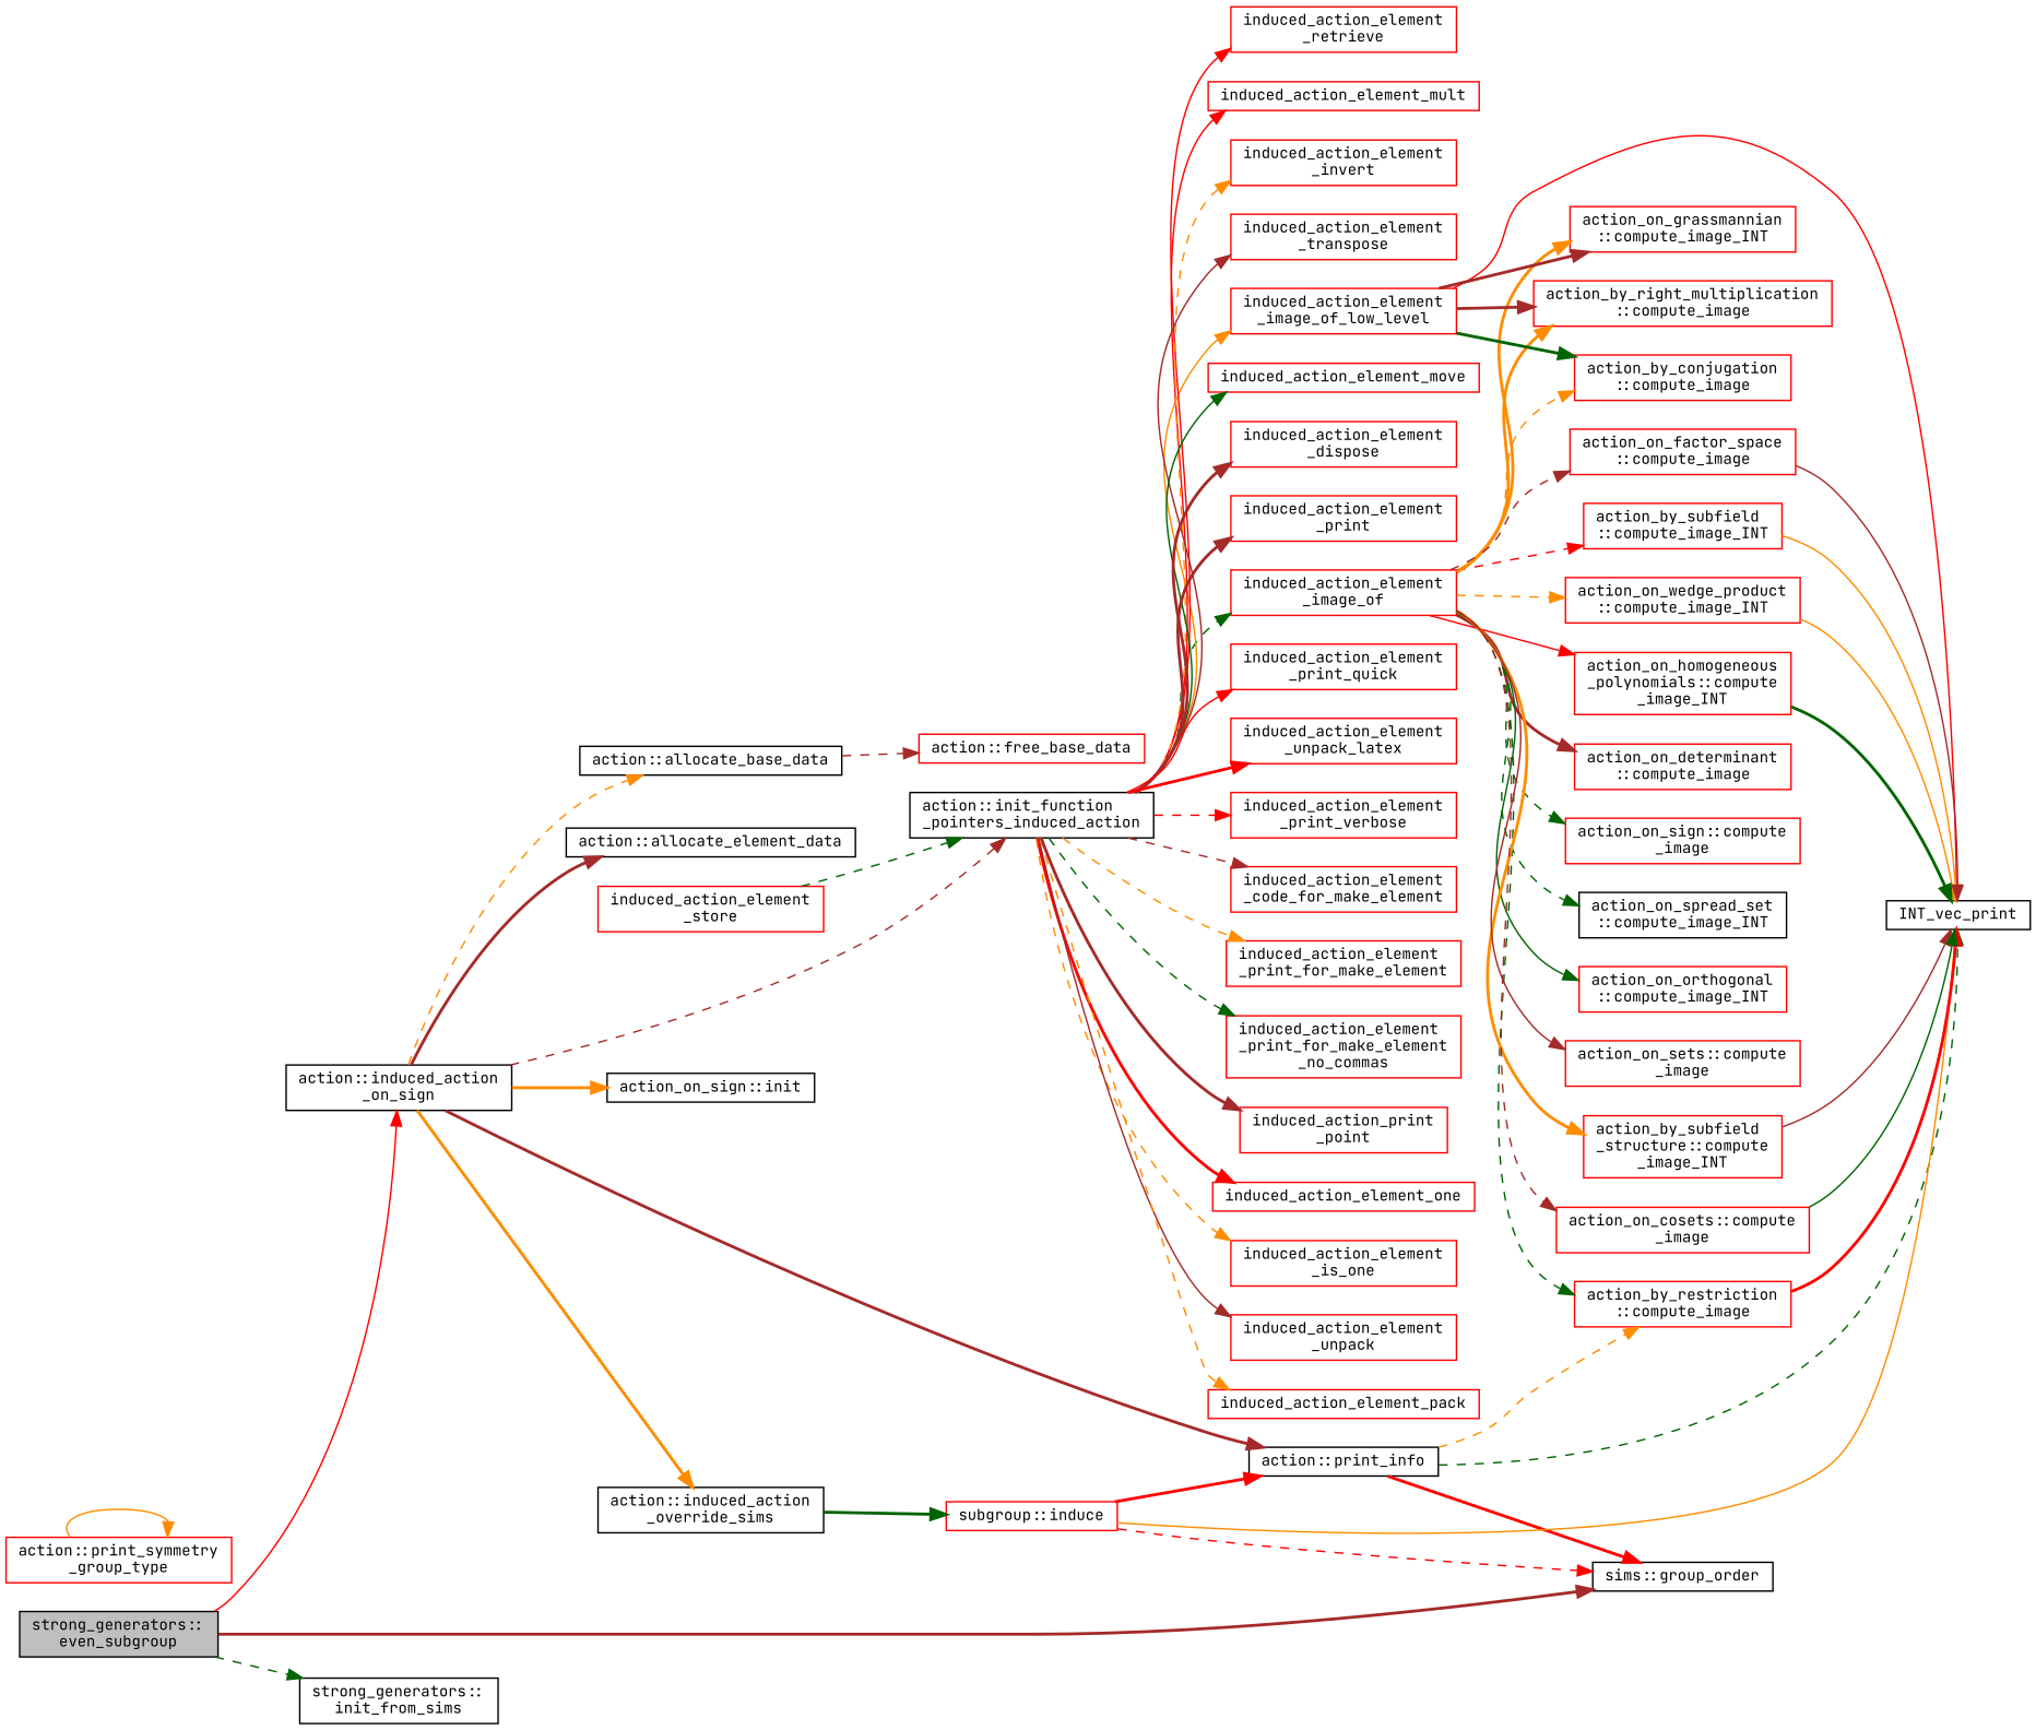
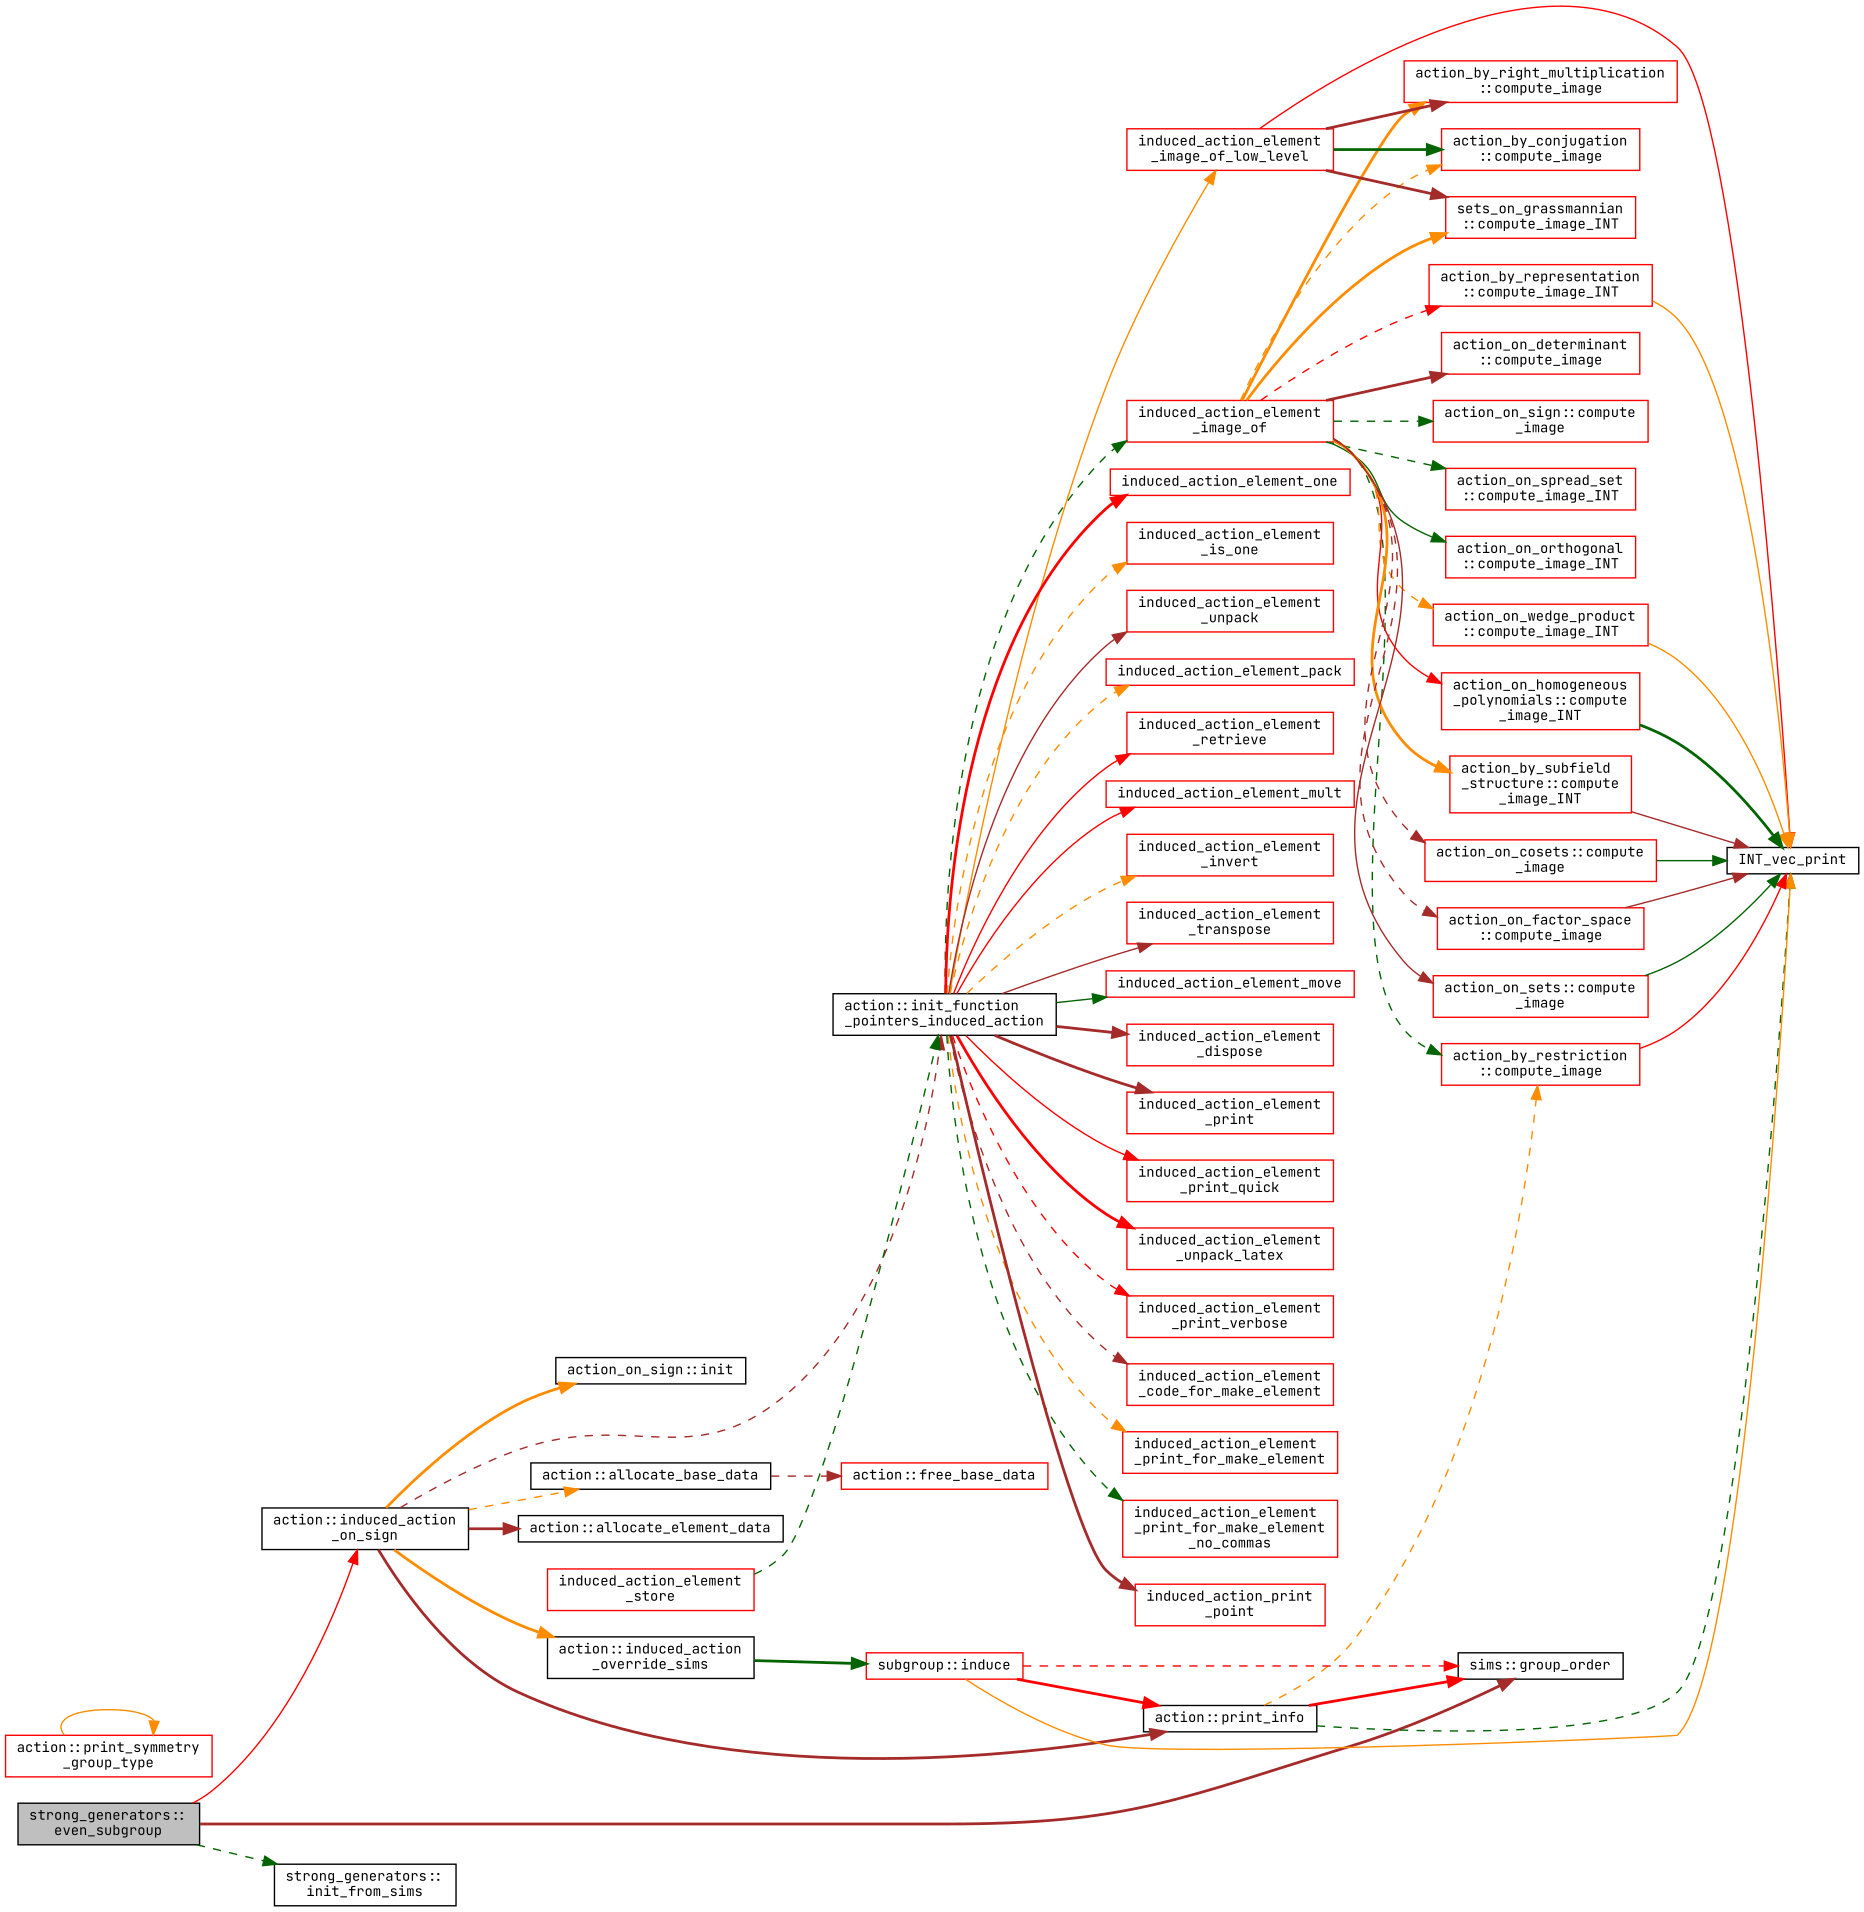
  digraph {
    fontname="JetBrains Mono"
    rankdir=LR
    node [color=red fillcolor=white fontname="JetBrains Mono" fontsize=10 shape=record style=filled]
    edge [color=brown fontname="JetBrains Mono" fontsize=10 labelfontname=Helvetica labelfontsize=10 style=dashed]
    n1 [color=black fillcolor=grey75 fontcolor=black height=0.2 label="strong_generators::\leven_subgroup" width=0.4]
    n2 [color=black height=0.2 label="action::induced_action\l_on_sign" width=0.4]
    n3 [color=black height=0.2 label="sims::group_order" width=0.4]
    n4 [color=black height=0.2 label="strong_generators::\linit_from_sims" width=0.4]
    n5 [color=black height=0.2 label="action_on_sign::init" width=0.4]
    n6 [color=black height=0.2 label="action::init_function\l_pointers_induced_action" width=0.4]
    n7 [color=black height=0.2 label="action::allocate_base_data" width=0.4]
    n8 [color=black height=0.2 label="action::allocate_element_data" width=0.4]
    n9 [color=black height=0.2 label="action::induced_action\l_override_sims" width=0.4]
    n10 [color=black height=0.2 label="action::print_info" width=0.4]
    n11 [height=0.2 label="induced_action_element\l_image_of" width=0.4]
    n12 [height=0.2 label="induced_action_element\l_image_of_low_level" width=0.4]
    n13 [height=0.2 label=induced_action_element_one width=0.4]
    n14 [height=0.2 label="induced_action_element\l_is_one" width=0.4]
    n15 [height=0.2 label="induced_action_element\l_unpack" width=0.4]
    n16 [height=0.2 label=induced_action_element_pack width=0.4]
    n17 [height=0.2 label="induced_action_element\l_retrieve" width=0.4]
    n18 [height=0.2 label=induced_action_element_mult width=0.4]
    n19 [height=0.2 label="induced_action_element\l_invert" width=0.4]
    n20 [height=0.2 label="induced_action_element\l_transpose" width=0.4]
    n21 [height=0.2 label=induced_action_element_move width=0.4]
    n22 [height=0.2 label="induced_action_element\l_dispose" width=0.4]
    n23 [height=0.2 label="induced_action_element\l_print" width=0.4]
    n24 [height=0.2 label="induced_action_element\l_print_quick" width=0.4]
    n25 [height=0.2 label="induced_action_element\l_unpack_latex" width=0.4]
    n26 [height=0.2 label="induced_action_element\l_print_verbose" width=0.4]
    n27 [height=0.2 label="induced_action_element\l_code_for_make_element" width=0.4]
    n28 [height=0.2 label="induced_action_element\l_print_for_make_element" width=0.4]
    n29 [height=0.2 label="induced_action_element\l_print_for_make_element\l_no_commas" width=0.4]
    n30 [height=0.2 label="induced_action_print\l_point" width=0.4]
    n31 [height=0.2 label="action::free_base_data" width=0.4]
    n32 [height=0.2 label="subgroup::induce" width=0.4]
    n33 [height=0.2 label="action_by_restriction\l::compute_image" width=0.4]
    n34 [color=black height=0.2 label=INT_vec_print width=0.4]
    n35 [height=0.2 label="action_by_right_multiplication\l::compute_image" width=0.4]
    n36 [height=0.2 label="action_by_conjugation\l::compute_image" width=0.4]
-   n37 [height=0.2 label="action_by_subfield\l::compute_image_INT" width=0.4]
+   n37 [height=0.2 label="action_by_representation\l::compute_image_INT" width=0.4]
    n38 [height=0.2 label="action_on_determinant\l::compute_image" width=0.4]
    n39 [height=0.2 label="action_on_sign::compute\l_image" width=0.4]
-   n40 [height=0.2 label="action_on_grassmannian\l::compute_image_INT" width=0.4]
-   n41 [color=black height=0.2 label="action_on_spread_set\l::compute_image_INT" width=0.4]
+   n40 [height=0.2 label="sets_on_grassmannian\l::compute_image_INT" width=0.4]
+   n41 [height=0.2 label="action_on_spread_set\l::compute_image_INT" width=0.4]
    n42 [height=0.2 label="action_on_orthogonal\l::compute_image_INT" width=0.4]
    n43 [height=0.2 label="action_on_wedge_product\l::compute_image_INT" width=0.4]
    n44 [height=0.2 label="action_on_homogeneous\l_polynomials::compute\l_image_INT" width=0.4]
    n45 [height=0.2 label="action_by_subfield\l_structure::compute\l_image_INT" width=0.4]
    n46 [height=0.2 label="action_on_cosets::compute\l_image" width=0.4]
    n47 [height=0.2 label="action_on_factor_space\l::compute_image" width=0.4]
    n48 [height=0.2 label="action_on_sets::compute\l_image" width=0.4]
    n49 [height=0.2 label="induced_action_element\l_store" width=0.4]
    n50 [height=0.2 label="action::print_symmetry\l_group_type" width=0.4]
    n1 -> n2 [color=red style=solid]
    n1 -> n3 [style=bold]
    n1 -> n4 [color=darkgreen]
    n2 -> n5 [color=darkorange style=bold]
    n2 -> n6
    n2 -> n7 [color=darkorange]
    n2 -> n8 [style=bold]
    n2 -> n9 [color=darkorange style=bold]
    n2 -> n10 [style=bold]
    n6 -> n11 [color=darkgreen]
    n6 -> n12 [color=darkorange style=solid]
    n6 -> n13 [color=red style=bold]
    n6 -> n14 [color=darkorange]
    n6 -> n15 [style=solid]
    n6 -> n16 [color=darkorange]
    n6 -> n17 [color=red style=solid]
    n6 -> n18 [color=red style=solid]
    n6 -> n19 [color=darkorange]
    n6 -> n20 [style=solid]
    n6 -> n21 [color=darkgreen style=solid]
    n6 -> n22 [style=bold]
    n6 -> n23 [style=bold]
    n6 -> n24 [color=red style=solid]
    n6 -> n25 [color=red style=bold]
    n6 -> n26 [color=red]
    n6 -> n27
    n6 -> n28 [color=darkorange]
    n6 -> n29 [color=darkgreen]
    n6 -> n30 [style=bold]
    n7 -> n31
    n9 -> n32 [color=darkgreen style=bold]
    n10 -> n3 [color=red style=bold]
    n10 -> n33 [color=darkorange]
    n10 -> n34 [color=darkgreen]
    n11 -> n33 [color=darkgreen]
    n11 -> n35 [color=darkorange style=bold]
    n11 -> n36 [color=darkorange]
    n11 -> n37 [color=red]
    n11 -> n38 [style=bold]
    n11 -> n39 [color=darkgreen]
    n11 -> n40 [color=darkorange style=bold]
    n11 -> n41 [color=darkgreen]
    n11 -> n42 [color=darkgreen style=solid]
    n11 -> n43 [color=darkorange]
    n11 -> n44 [color=red style=solid]
    n11 -> n45 [color=darkorange style=bold]
    n11 -> n46
    n11 -> n47
    n11 -> n48 [style=solid]
    n12 -> n34 [color=red style=solid]
    n12 -> n35 [style=bold]
    n12 -> n36 [color=darkgreen style=bold]
    n12 -> n40 [style=bold]
    n32 -> n3 [color=red]
    n32 -> n10 [color=red style=bold]
    n32 -> n34 [color=darkorange style=solid]
-   n33 -> n34 [color=red style=bold]
+   n33 -> n34 [color=red style=solid]
    n37 -> n34 [color=darkorange style=solid]
    n43 -> n34 [color=darkorange style=solid]
    n44 -> n34 [color=darkgreen style=bold]
    n45 -> n34 [style=solid]
    n46 -> n34 [color=darkgreen style=solid]
    n47 -> n34 [style=solid]
+   n48 -> n34 [color=darkgreen style=solid]
    n49 -> n6 [color=darkgreen]
    n50 -> n50 [color=darkorange style=solid]
  }
